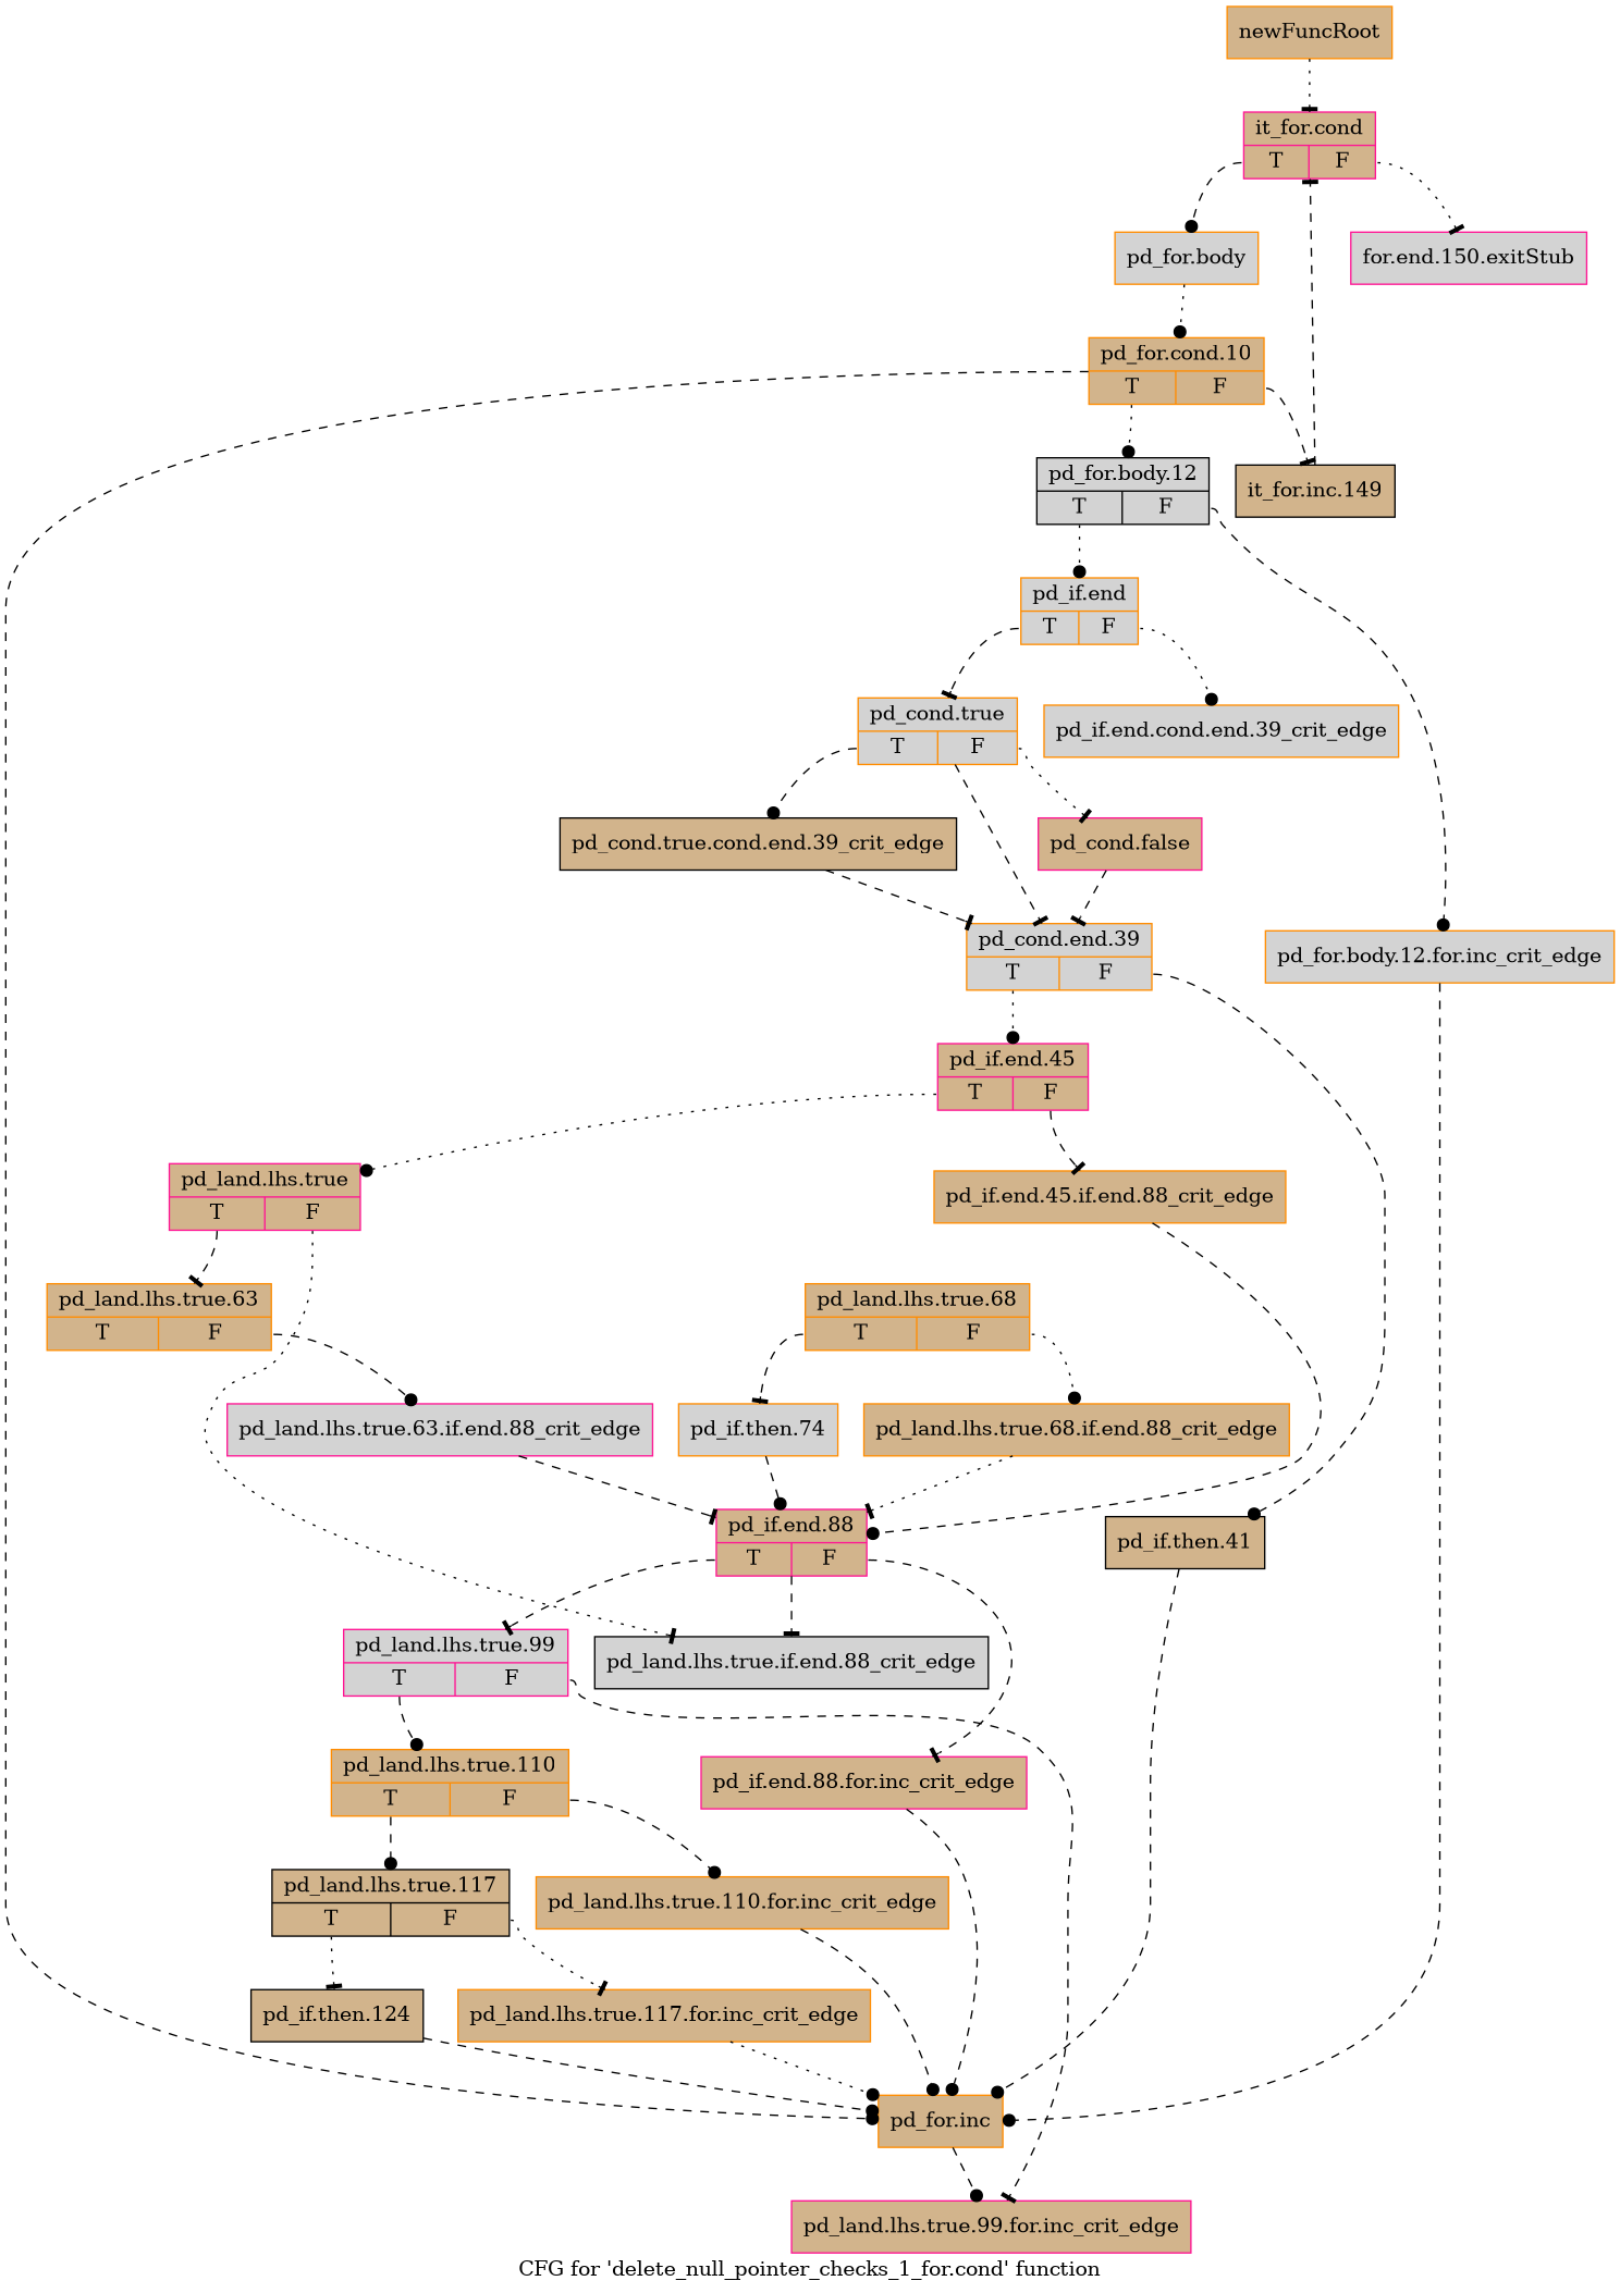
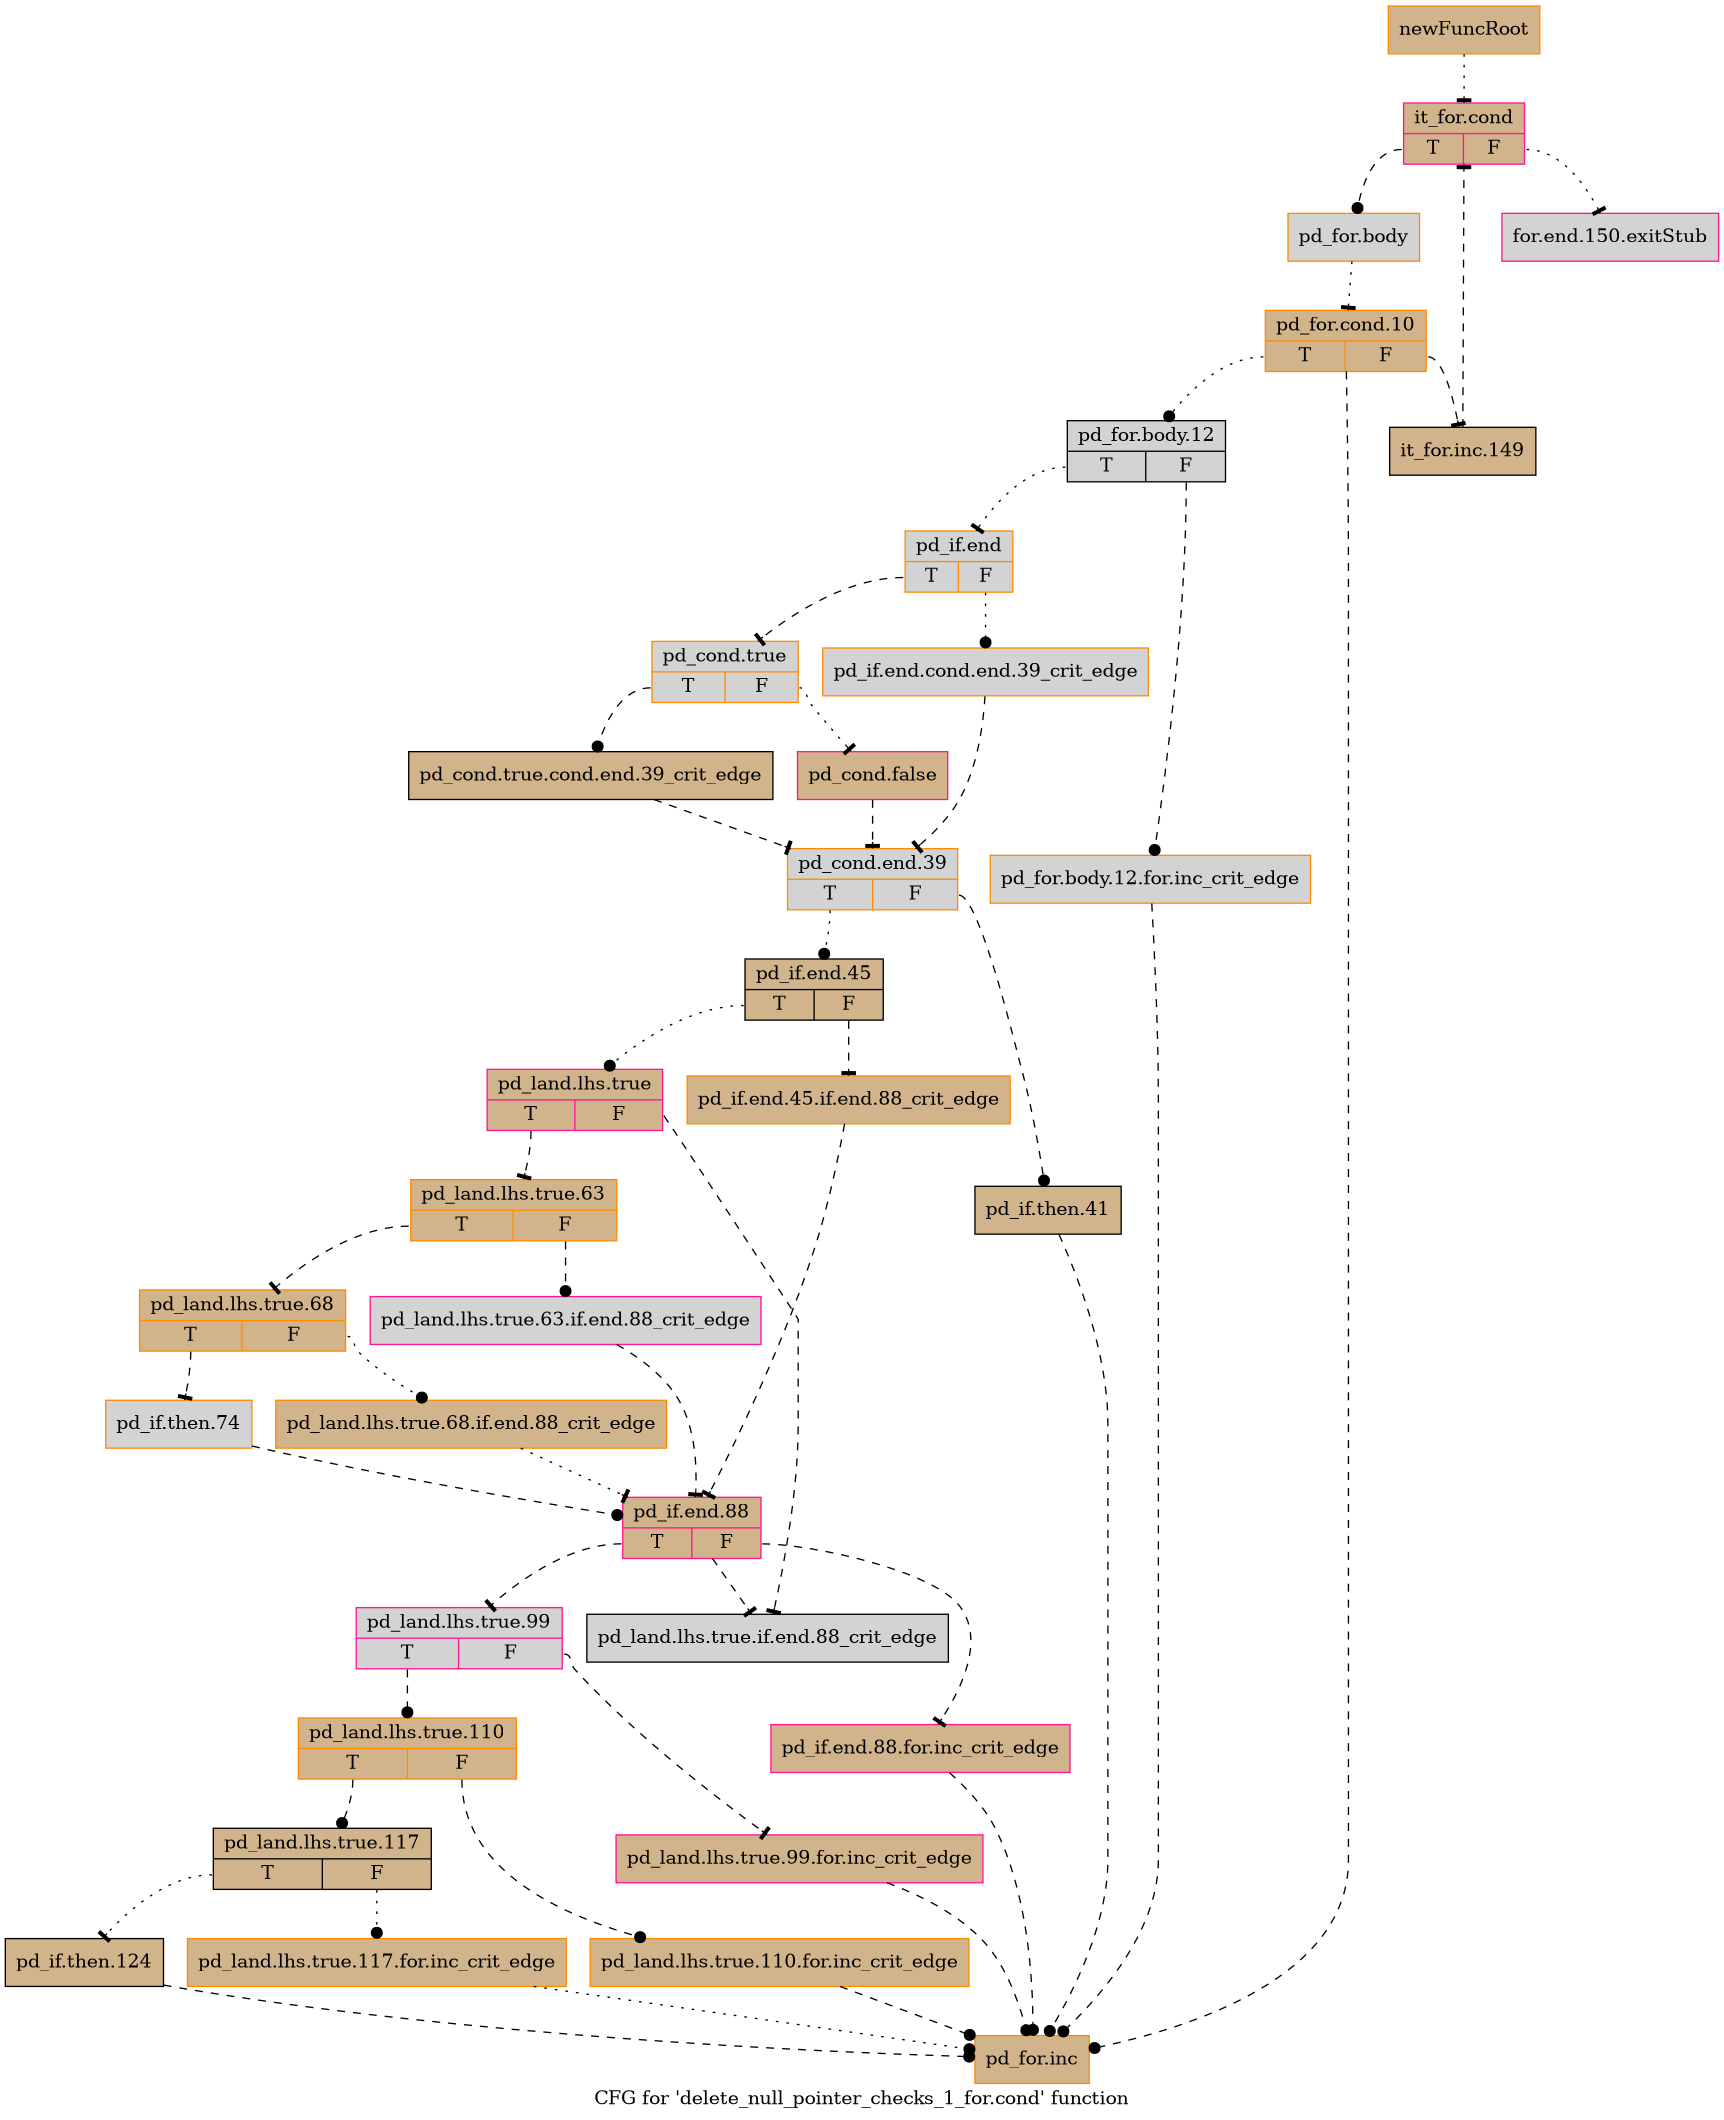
  digraph {
    label="CFG for 'delete_null_pointer_checks_1_for.cond' function"
    node [color=darkorange fillcolor=tan shape=record style=filled]
    edge [arrowhead=tee style=dashed]
    n1 [label="{newFuncRoot}"]
    n2 [color=deeppink label="{it_for.cond|{<s0>T|<s1>F}}"]
    n3 [color=deeppink fillcolor=lightgrey label="{for.end.150.exitStub}"]
    n4 [fillcolor=lightgrey label="{pd_for.body}"]
    n5 [label="{pd_for.cond.10|{<s0>T|<s1>F}}"]
    n6 [color=black fillcolor=lightgrey label="{pd_for.body.12|{<s0>T|<s1>F}}"]
    n7 [color=black label="{it_for.inc.149}"]
    n8 [label="{pd_for.inc}"]
    n9 [fillcolor=lightgrey label="{pd_if.end|{<s0>T|<s1>F}}"]
    n10 [fillcolor=lightgrey label="{pd_for.body.12.for.inc_crit_edge}"]
    n11 [fillcolor=lightgrey label="{pd_cond.true|{<s0>T|<s1>F}}"]
    n12 [fillcolor=lightgrey label="{pd_if.end.cond.end.39_crit_edge}"]
    n13 [color=black label="{pd_cond.true.cond.end.39_crit_edge}"]
    n14 [color=deeppink label="{pd_cond.false}"]
    n15 [fillcolor=lightgrey label="{pd_cond.end.39|{<s0>T|<s1>F}}"]
-   n16 [color=deeppink label="{pd_if.end.45|{<s0>T|<s1>F}}"]
+   n16 [color=black label="{pd_if.end.45|{<s0>T|<s1>F}}"]
    n17 [color=black label="{pd_if.then.41}"]
    n18 [color=deeppink label="{pd_land.lhs.true|{<s0>T|<s1>F}}"]
    n19 [label="{pd_if.end.45.if.end.88_crit_edge}"]
    n20 [label="{pd_land.lhs.true.63|{<s0>T|<s1>F}}"]
    n21 [color=black fillcolor=lightgrey label="{pd_land.lhs.true.if.end.88_crit_edge}"]
    n22 [color=deeppink label="{pd_if.end.88|{<s0>T|<s1>F}}"]
    n23 [label="{pd_land.lhs.true.68|{<s0>T|<s1>F}}"]
    n24 [color=deeppink fillcolor=lightgrey label="{pd_land.lhs.true.63.if.end.88_crit_edge}"]
    n25 [color=deeppink fillcolor=lightgrey label="{pd_land.lhs.true.99|{<s0>T|<s1>F}}"]
    n26 [color=deeppink label="{pd_if.end.88.for.inc_crit_edge}"]
    n27 [label="{pd_land.lhs.true.110|{<s0>T|<s1>F}}"]
    n28 [color=deeppink label="{pd_land.lhs.true.99.for.inc_crit_edge}"]
    n29 [fillcolor=lightgrey label="{pd_if.then.74}"]
    n30 [label="{pd_land.lhs.true.68.if.end.88_crit_edge}"]
    n31 [color=black label="{pd_land.lhs.true.117|{<s0>T|<s1>F}}"]
    n32 [label="{pd_land.lhs.true.110.for.inc_crit_edge}"]
    n33 [color=black label="{pd_if.then.124}"]
    n34 [label="{pd_land.lhs.true.117.for.inc_crit_edge}"]
    n1 -> n2 [style=dotted]
    n2 -> n3 [style=dotted tailport=s1]
    n2 -> n4 [arrowhead=dot tailport=s0]
-   n4 -> n5 [arrowhead=dot style=dotted]
+   n4 -> n5 [style=dotted]
    n5 -> n6 [arrowhead=dot style=dotted tailport=s0]
    n5 -> n7 [tailport=s1]
    n5 -> n8 [arrowhead=dot]
-   n6 -> n9 [arrowhead=dot style=dotted tailport=s0]
+   n6 -> n9 [style=dotted tailport=s0]
    n6 -> n10 [arrowhead=dot tailport=s1]
    n7 -> n2
    n9 -> n11 [tailport=s0]
    n9 -> n12 [arrowhead=dot style=dotted tailport=s1]
    n10 -> n8 [arrowhead=dot]
    n11 -> n13 [arrowhead=dot tailport=s0]
    n11 -> n14 [style=dotted tailport=s1]
-   n11 -> n15
+   n12 -> n15
    n13 -> n15
    n14 -> n15
    n15 -> n16 [arrowhead=dot style=dotted tailport=s0]
    n15 -> n17 [arrowhead=dot tailport=s1]
    n16 -> n18 [arrowhead=dot style=dotted tailport=s0]
    n16 -> n19 [tailport=s1]
    n17 -> n8 [arrowhead=dot]
    n18 -> n20 [tailport=s0]
-   n18 -> n21 [style=dotted tailport=s1]
-   n19 -> n22 [arrowhead=dot]
+   n18 -> n21 [tailport=s1]
+   n19 -> n22
+   n20 -> n23 [tailport=s0]
    n20 -> n24 [arrowhead=dot tailport=s1]
    n22 -> n21
    n22 -> n25 [tailport=s0]
    n22 -> n26 [tailport=s1]
    n23 -> n29 [tailport=s0]
    n23 -> n30 [arrowhead=dot style=dotted tailport=s1]
    n24 -> n22
    n25 -> n27 [arrowhead=dot tailport=s0]
    n25 -> n28 [tailport=s1]
    n26 -> n8 [arrowhead=dot]
    n27 -> n31 [arrowhead=dot tailport=s0]
    n27 -> n32 [arrowhead=dot tailport=s1]
-   n8 -> n28 [arrowhead=dot]
+   n28 -> n8 [arrowhead=dot]
    n29 -> n22 [arrowhead=dot]
    n30 -> n22 [style=dotted]
    n31 -> n33 [style=dotted tailport=s0]
-   n31 -> n34 [style=dotted tailport=s1]
+   n31 -> n34 [arrowhead=dot style=dotted tailport=s1]
    n32 -> n8 [arrowhead=dot]
    n33 -> n8 [arrowhead=dot]
    n34 -> n8 [arrowhead=dot style=dotted]
  }
